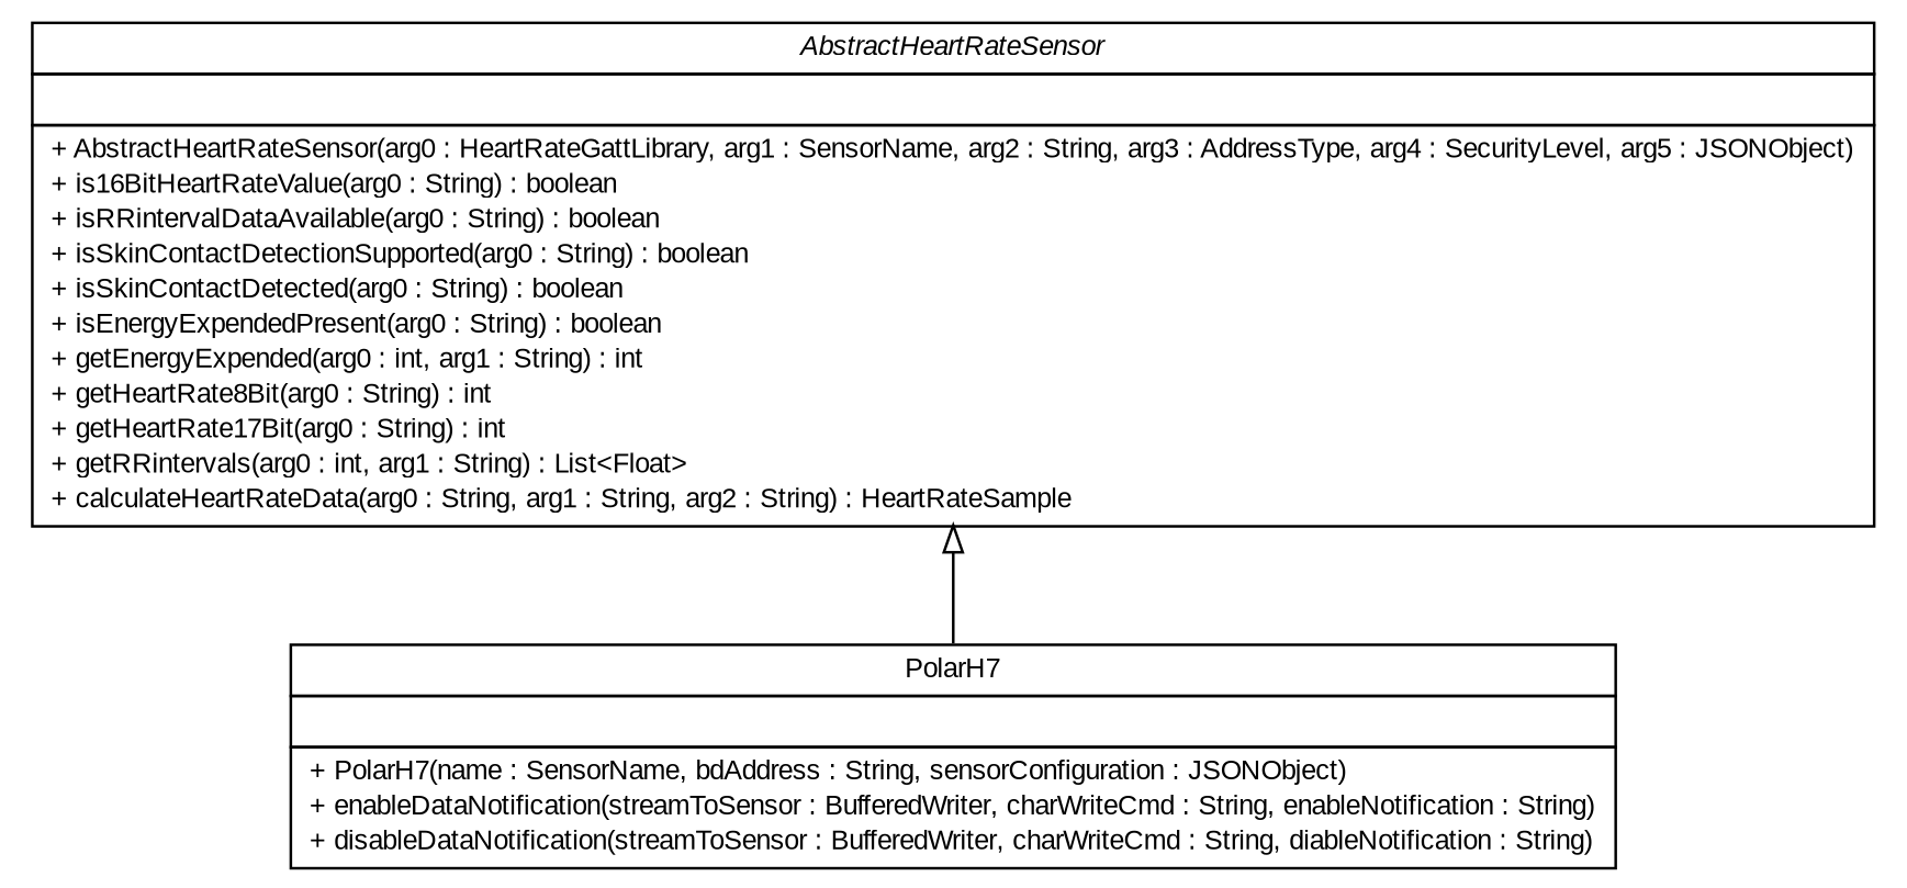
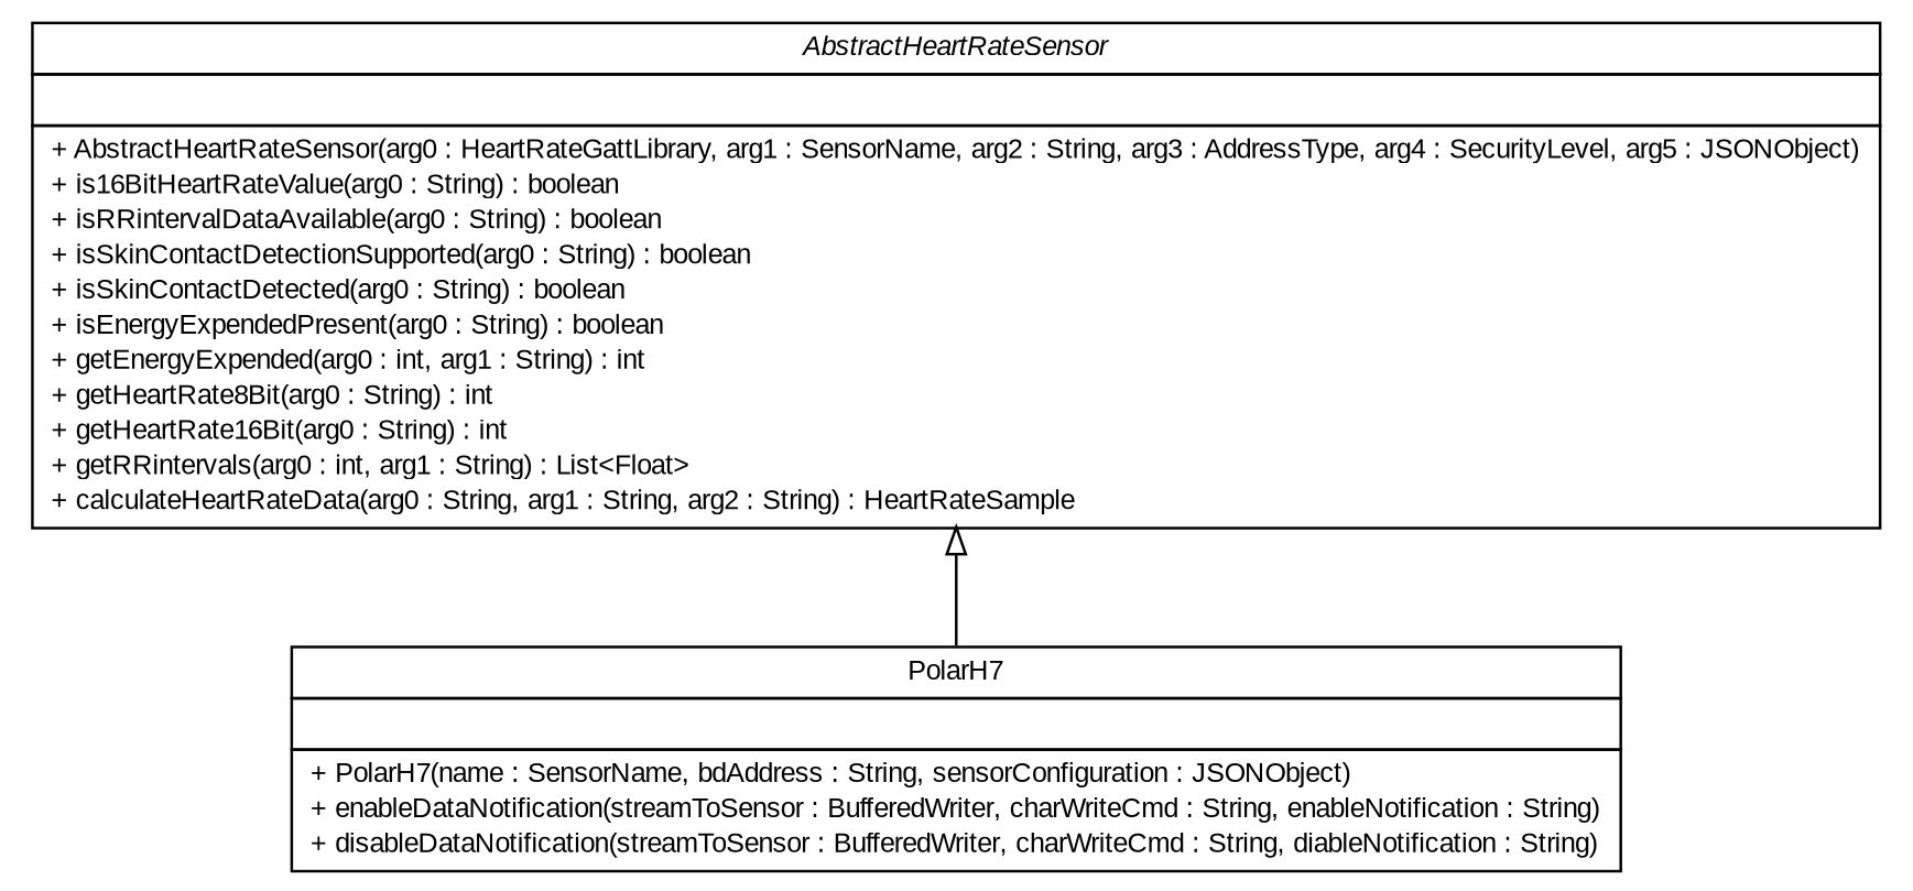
  digraph {
    nodesep=0.25
    ranksep=0.5
    node [fontcolor=black fontname=arial fontsize=10.0 shape=plaintext]
    n1 [label=<<table title="de.fhg.fit.biomos.sensorplatform.sensor.PolarH7" border="0" cellborder="1" cellspacing="0" cellpadding="2" port="p" href="./PolarH7.html"> 		<tr><td><table border="0" cellspacing="0" cellpadding="1"> <tr><td align="center" balign="center"> PolarH7 </td></tr> 		</table></td></tr> 		<tr><td><table border="0" cellspacing="0" cellpadding="1"> <tr><td align="left" balign="left">  </td></tr> 		</table></td></tr> 		<tr><td><table border="0" cellspacing="0" cellpadding="1"> <tr><td align="left" balign="left"> + PolarH7(name : SensorName, bdAddress : String, sensorConfiguration : JSONObject) </td></tr> <tr><td align="left" balign="left"> + enableDataNotification(streamToSensor : BufferedWriter, charWriteCmd : String, enableNotification : String) </td></tr> <tr><td align="left" balign="left"> + disableDataNotification(streamToSensor : BufferedWriter, charWriteCmd : String, diableNotification : String) </td></tr> 		</table></td></tr> 		</table>>]
-   n2 [label=<<table title="de.fhg.fit.biomos.sensorplatform.sensor.AbstractHeartRateSensor" border="0" cellborder="1" cellspacing="0" cellpadding="2" port="p" href="http://java.sun.com/j2se/1.4.2/docs/api/de/fhg/fit/biomos/sensorplatform/sensor/AbstractHeartRateSensor.html"> 		<tr><td><table border="0" cellspacing="0" cellpadding="1"> <tr><td align="center" balign="center"><font face="arial italic"> AbstractHeartRateSensor </font></td></tr> 		</table></td></tr> 		<tr><td><table border="0" cellspacing="0" cellpadding="1"> <tr><td align="left" balign="left">  </td></tr> 		</table></td></tr> 		<tr><td><table border="0" cellspacing="0" cellpadding="1"> <tr><td align="left" balign="left"> + AbstractHeartRateSensor(arg0 : HeartRateGattLibrary, arg1 : SensorName, arg2 : String, arg3 : AddressType, arg4 : SecurityLevel, arg5 : JSONObject) </td></tr> <tr><td align="left" balign="left"> + is16BitHeartRateValue(arg0 : String) : boolean </td></tr> <tr><td align="left" balign="left"> + isRRintervalDataAvailable(arg0 : String) : boolean </td></tr> <tr><td align="left" balign="left"> + isSkinContactDetectionSupported(arg0 : String) : boolean </td></tr> <tr><td align="left" balign="left"> + isSkinContactDetected(arg0 : String) : boolean </td></tr> <tr><td align="left" balign="left"> + isEnergyExpendedPresent(arg0 : String) : boolean </td></tr> <tr><td align="left" balign="left"> + getEnergyExpended(arg0 : int, arg1 : String) : int </td></tr> <tr><td align="left" balign="left"> + getHeartRate8Bit(arg0 : String) : int </td></tr> <tr><td align="left" balign="left"> + getHeartRate17Bit(arg0 : String) : int </td></tr> <tr><td align="left" balign="left"> + getRRintervals(arg0 : int, arg1 : String) : List&lt;Float&gt; </td></tr> <tr><td align="left" balign="left"> + calculateHeartRateData(arg0 : String, arg1 : String, arg2 : String) : HeartRateSample </td></tr> 		</table></td></tr> 		</table>>]
+   n2 [label=<<table title="de.fhg.fit.biomos.sensorplatform.sensor.AbstractHeartRateSensor" border="0" cellborder="1" cellspacing="0" cellpadding="2" port="p" href="http://java.sun.com/j2se/1.4.2/docs/api/de/fhg/fit/biomos/sensorplatform/sensor/AbstractHeartRateSensor.html"> 		<tr><td><table border="0" cellspacing="0" cellpadding="1"> <tr><td align="center" balign="center"><font face="arial italic"> AbstractHeartRateSensor </font></td></tr> 		</table></td></tr> 		<tr><td><table border="0" cellspacing="0" cellpadding="1"> <tr><td align="left" balign="left">  </td></tr> 		</table></td></tr> 		<tr><td><table border="0" cellspacing="0" cellpadding="1"> <tr><td align="left" balign="left"> + AbstractHeartRateSensor(arg0 : HeartRateGattLibrary, arg1 : SensorName, arg2 : String, arg3 : AddressType, arg4 : SecurityLevel, arg5 : JSONObject) </td></tr> <tr><td align="left" balign="left"> + is16BitHeartRateValue(arg0 : String) : boolean </td></tr> <tr><td align="left" balign="left"> + isRRintervalDataAvailable(arg0 : String) : boolean </td></tr> <tr><td align="left" balign="left"> + isSkinContactDetectionSupported(arg0 : String) : boolean </td></tr> <tr><td align="left" balign="left"> + isSkinContactDetected(arg0 : String) : boolean </td></tr> <tr><td align="left" balign="left"> + isEnergyExpendedPresent(arg0 : String) : boolean </td></tr> <tr><td align="left" balign="left"> + getEnergyExpended(arg0 : int, arg1 : String) : int </td></tr> <tr><td align="left" balign="left"> + getHeartRate8Bit(arg0 : String) : int </td></tr> <tr><td align="left" balign="left"> + getHeartRate16Bit(arg0 : String) : int </td></tr> <tr><td align="left" balign="left"> + getRRintervals(arg0 : int, arg1 : String) : List&lt;Float&gt; </td></tr> <tr><td align="left" balign="left"> + calculateHeartRateData(arg0 : String, arg1 : String, arg2 : String) : HeartRateSample </td></tr> 		</table></td></tr> 		</table>>]
    n2 -> n1 [arrowtail=empty dir=back fontname=arial fontsize=10 headport=p labelfontname=arial labelfontsize=10 tailport=p]
  }
